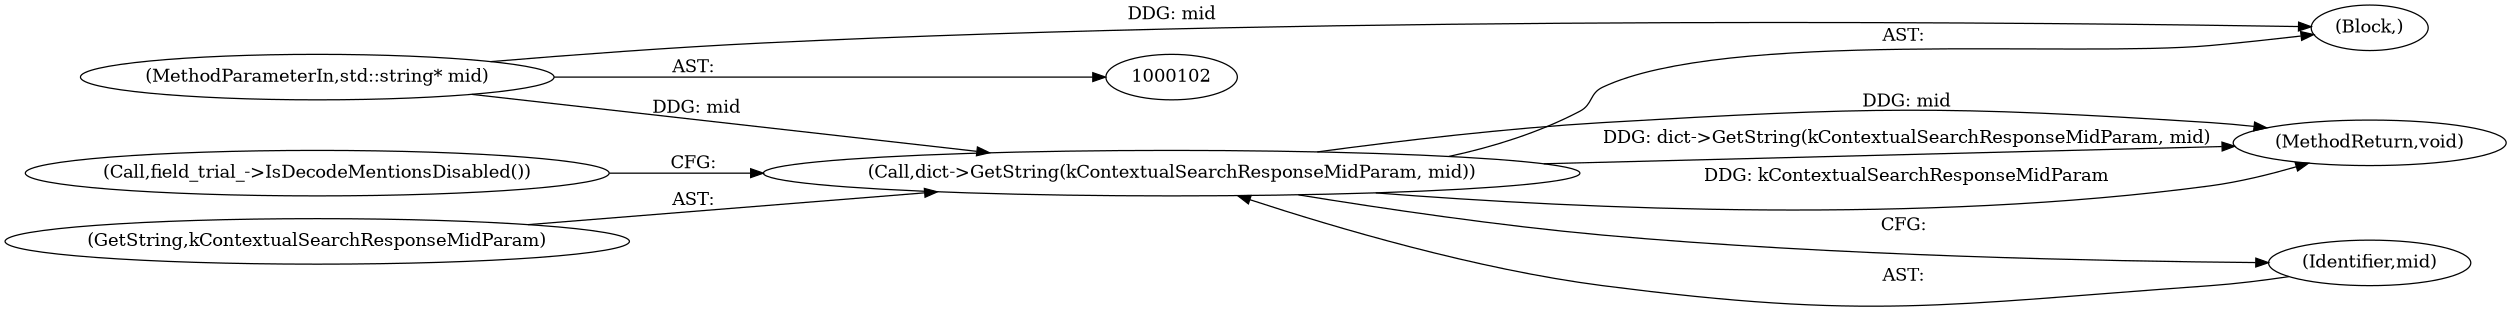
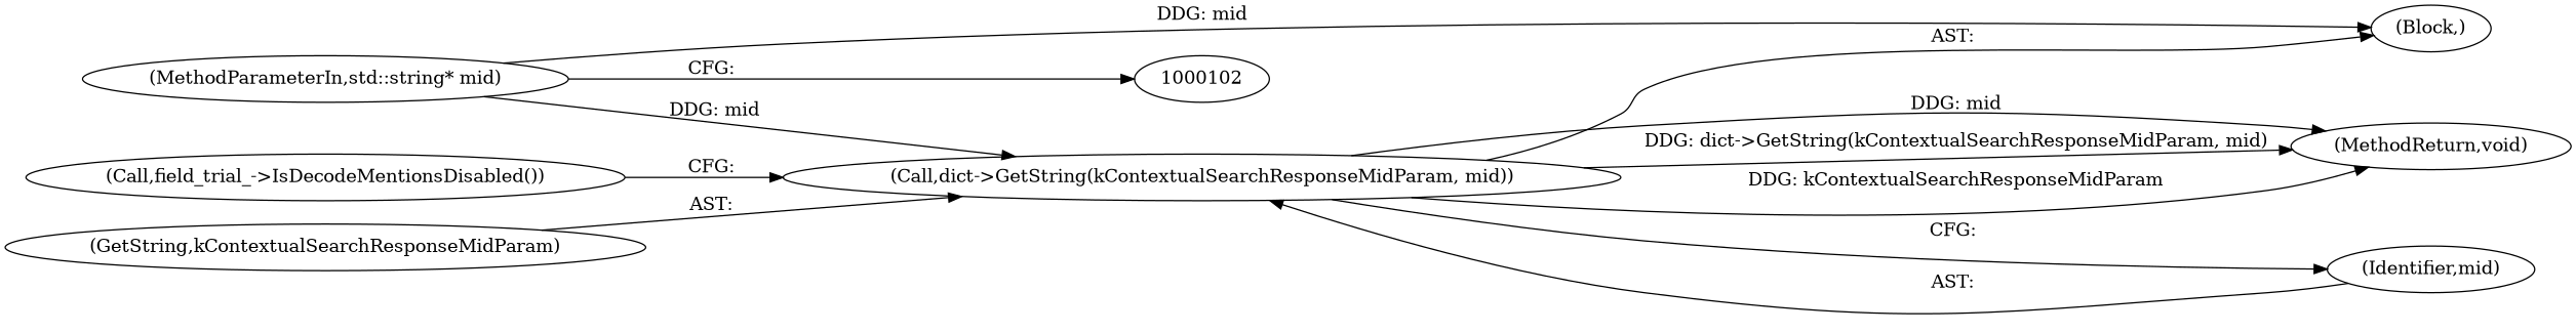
  digraph {
    rankdir=LR
    n1 [label="(Call,dict->GetString(kContextualSearchResponseMidParam, mid))"]
    n2 [label="(MethodReturn,void)"]
    n3 [label="(Block,)"]
    n4 [label="(Identifier,mid)"]
    n5 [label="(MethodParameterIn,std::string* mid)"]
    1000102
    n7 [label="(Call,field_trial_->IsDecodeMentionsDisabled())"]
    n8 [label="(GetString,kContextualSearchResponseMidParam)"]
    n1 -> n2 [label="DDG: mid"]
    n1 -> n2 [label="DDG: dict->GetString(kContextualSearchResponseMidParam, mid)"]
    n1 -> n2 [label="DDG: kContextualSearchResponseMidParam"]
    n1 -> n3 [label="AST: "]
    n1 -> n4 [label="CFG: "]
    n4 -> n1 [label="AST: "]
    n5 -> n1 [label="DDG: mid"]
    n5 -> n3 [label="DDG: mid"]
-   n5 -> 1000102 [label="AST: "]
+   n5 -> 1000102 [label="CFG: "]
    n7 -> n1 [label="CFG: "]
    n8 -> n1 [label="AST: "]
  }
